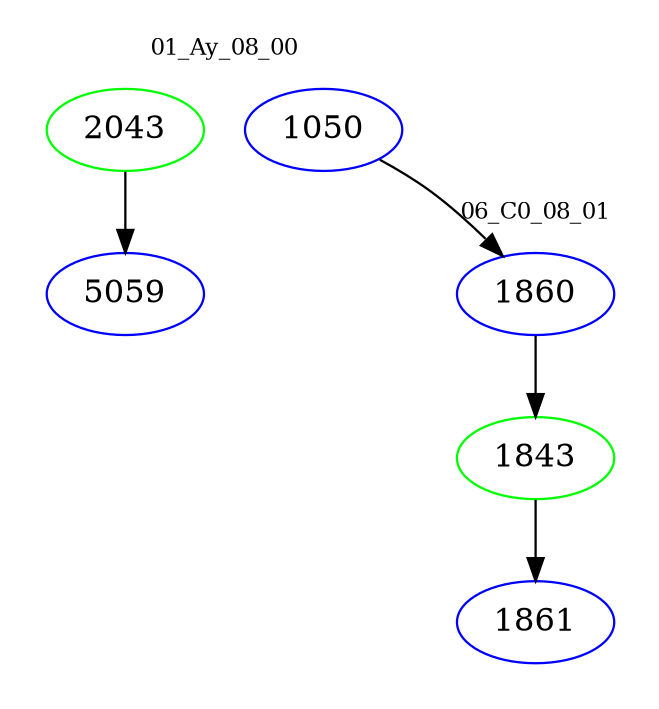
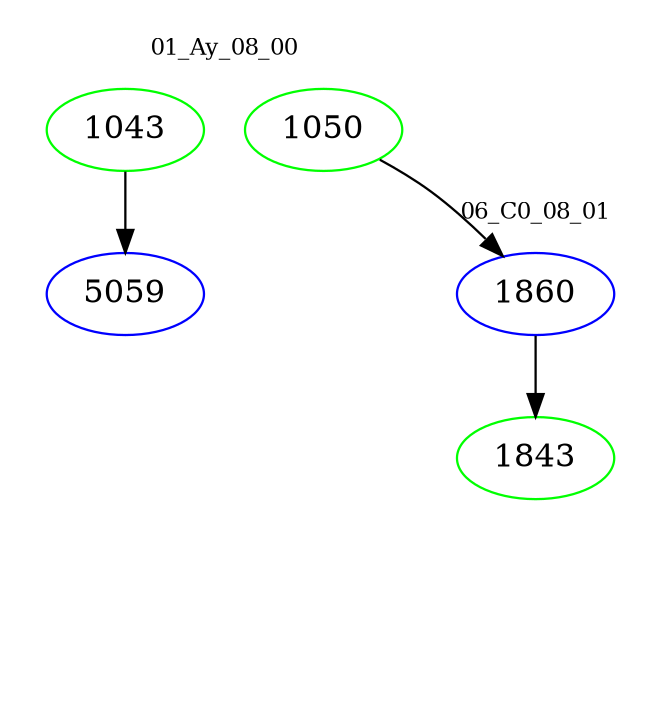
  digraph {
    node [color=blue]
    edge [color=black]
-   n1 [label=1050]
-   n2 [color=green label=2043]
+   n1 [color=green label=1050]
+   n2 [color=green label=1043]
    n3 [label=5059]
    n4 [label=1860]
    n5 [color=green label=1843]
-   n6 [label=1861]
    subgraph cluster_1 {
      color=white
      fontsize=10
      label="01_Ay_08_00"
      n1
      n2
      n3
    }
    subgraph cluster_2 {
      color=white
      fontsize=10
      label="06_C0_08_01"
      n4
      n5
-     n6
    }
    n1 -> n4
    n2 -> n3
    n4 -> n5
-   n5 -> n6
  }
